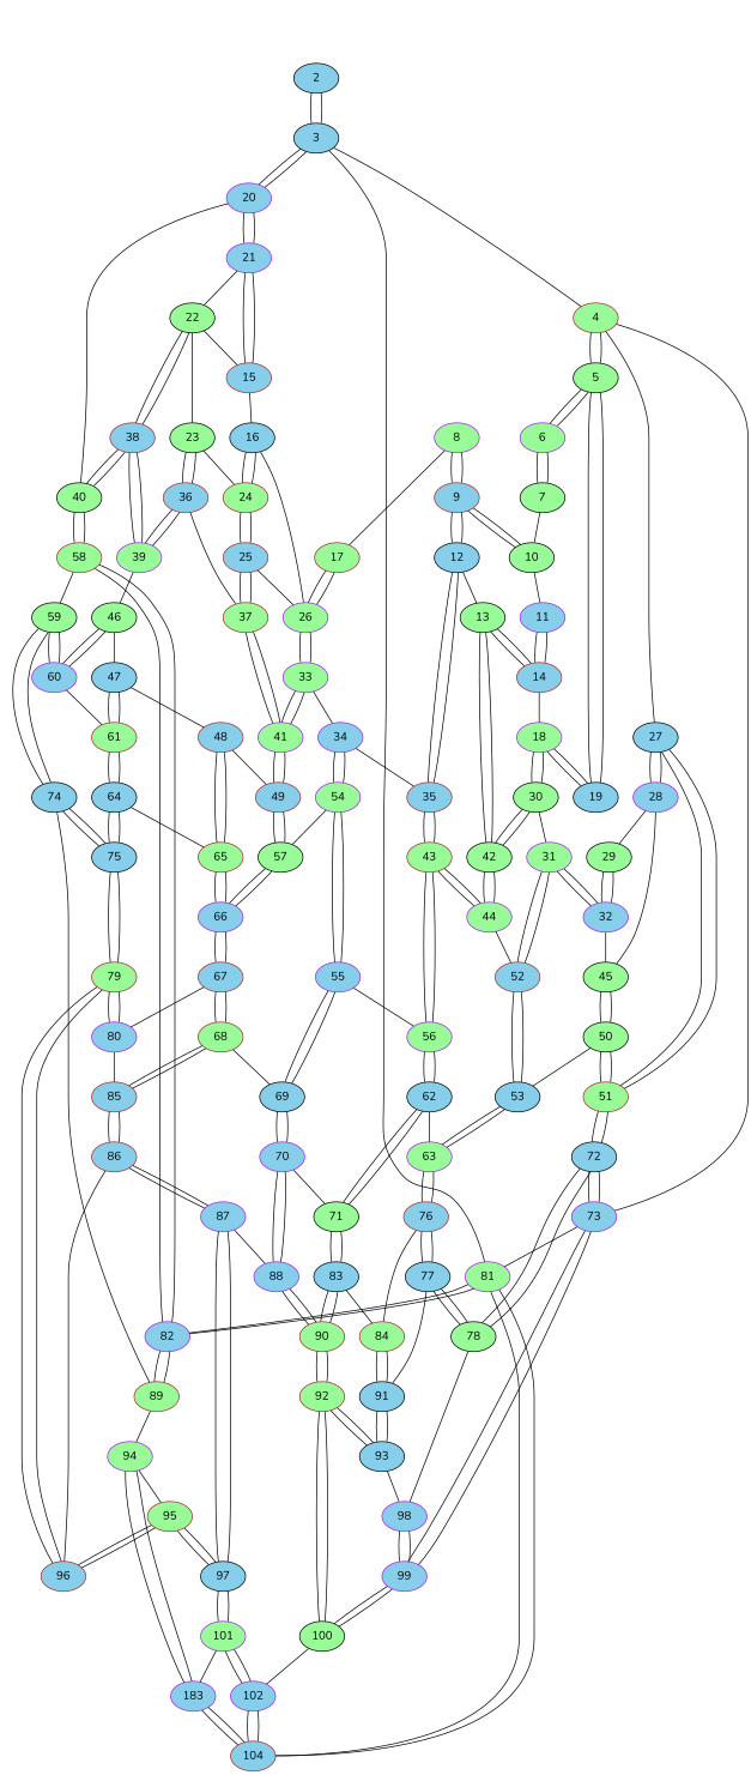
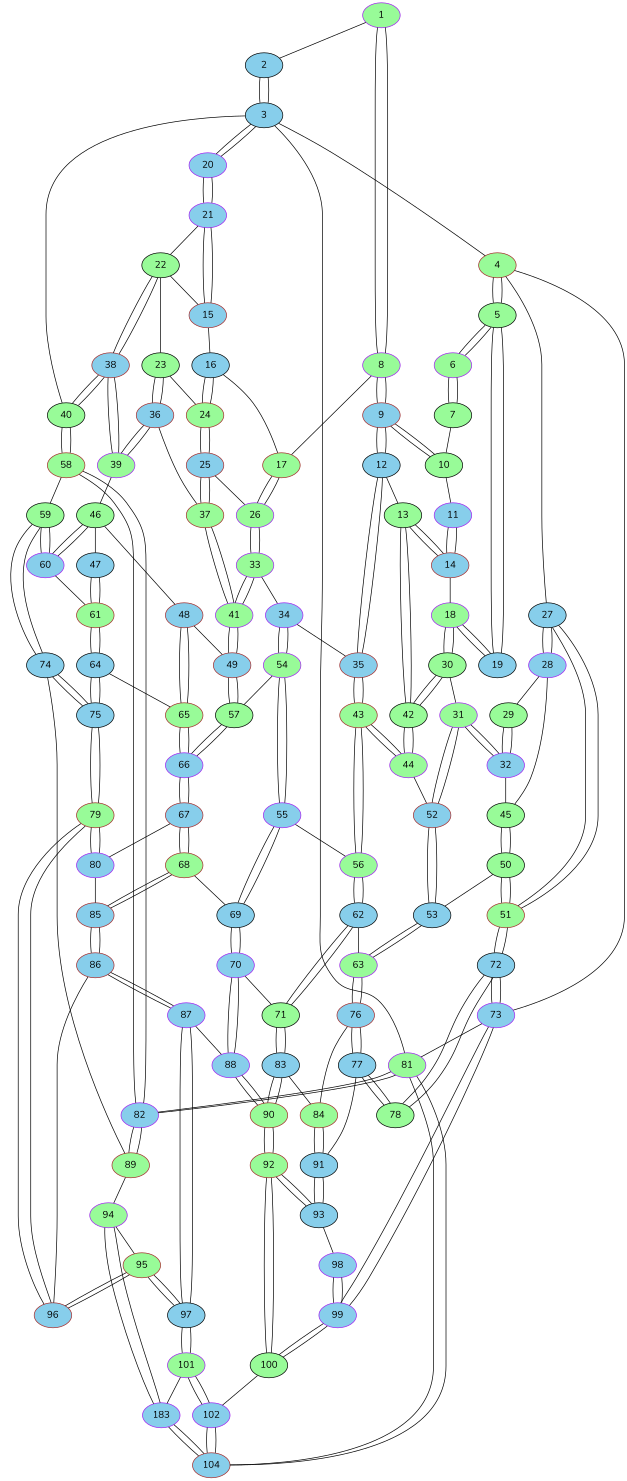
  graph {
    fontname=Nunito
    node [color=black fillcolor=skyblue fontname=Nunito style=filled]
    edge [fontname=Nunito]
+   1 [color=purple fillcolor=palegreen]
    2
    8 [color=purple fillcolor=palegreen]
    3
    9 [color=brown]
    17 [color=brown fillcolor=palegreen]
    4 [color=brown fillcolor=palegreen]
    20 [color=purple]
    81 [color=purple fillcolor=palegreen]
    15 [color=brown]
    16
    21 [color=purple]
    5 [fillcolor=palegreen]
    27
    73 [color=purple]
    40 [fillcolor=palegreen]
    82 [color=purple]
    104 [color=brown]
    6 [color=purple fillcolor=palegreen]
    19
    28 [color=purple]
    51 [color=brown fillcolor=palegreen]
    99 [color=purple]
    7 [fillcolor=palegreen]
    10 [fillcolor=palegreen]
    11 [color=purple]
    14 [color=brown]
    12
    26 [color=purple fillcolor=palegreen]
    13 [fillcolor=palegreen]
    35 [color=brown]
    18 [color=purple fillcolor=palegreen]
    42 [fillcolor=palegreen]
    43 [color=brown fillcolor=palegreen]
    44 [color=purple fillcolor=palegreen]
    30 [fillcolor=palegreen]
    24 [color=brown fillcolor=palegreen]
    22 [fillcolor=palegreen]
    25 [color=brown]
    33 [color=purple fillcolor=palegreen]
    31 [color=purple fillcolor=palegreen]
    58 [color=brown fillcolor=palegreen]
    23 [fillcolor=palegreen]
    38 [color=brown]
    36 [color=brown]
    39 [color=purple fillcolor=palegreen]
    37 [color=brown fillcolor=palegreen]
    41 [color=purple fillcolor=palegreen]
    34 [color=purple]
    29 [fillcolor=palegreen]
    45 [fillcolor=palegreen]
    72
    32 [color=purple]
    50 [fillcolor=palegreen]
    52 [color=brown]
    53
    54 [color=purple fillcolor=palegreen]
    49 [color=brown]
    57 [fillcolor=palegreen]
    55 [color=purple]
    56 [color=purple fillcolor=palegreen]
    46 [fillcolor=palegreen]
    47
    60 [color=purple]
    59 [fillcolor=palegreen]
    62
    48 [color=brown]
    61 [color=brown fillcolor=palegreen]
    65 [color=brown fillcolor=palegreen]
    64
    66 [color=purple]
    63 [color=purple fillcolor=palegreen]
    78 [fillcolor=palegreen]
    76 [color=brown]
    69
    70 [color=purple]
    71 [fillcolor=palegreen]
    67 [color=brown]
    74
    89 [color=brown fillcolor=palegreen]
    75
    83
    77
    84 [color=brown fillcolor=palegreen]
    79 [color=brown fillcolor=palegreen]
    68 [color=brown fillcolor=palegreen]
    80 [color=purple]
    85 [color=brown]
    86 [color=brown]
    88 [color=purple]
    90 [color=brown fillcolor=palegreen]
    98 [color=purple]
    100 [fillcolor=palegreen]
    94 [color=purple fillcolor=palegreen]
    96 [color=brown]
    91
    93
    92 [color=brown fillcolor=palegreen]
    87 [color=purple]
    97
    101 [color=purple fillcolor=palegreen]
    95 [color=brown fillcolor=palegreen]
    n103 [color=purple label=183]
    102 [color=purple]
+   1 -- 2
+   1 -- 8
+   1 -- 8
    2 -- 3
    2 -- 3
    8 -- 9
    8 -- 9
    8 -- 17
    3 -- 4
    3 -- 20
    3 -- 20
    3 -- 81
    9 -- 10
    9 -- 10
    9 -- 12
    9 -- 12
    17 -- 26
    17 -- 26
    4 -- 5
    4 -- 5
    4 -- 27
    4 -- 73
    20 -- 21
    20 -- 21
-   20 -- 40
+   3 -- 40
    81 -- 82
    81 -- 82
    81 -- 104
    81 -- 104
    15 -- 16
    15 -- 21
    15 -- 21
-   16 -- 26
+   16 -- 17
    16 -- 24
    16 -- 24
    21 -- 22
    5 -- 6
    5 -- 6
    5 -- 19
    5 -- 19
    27 -- 28
    27 -- 28
    27 -- 51
    27 -- 51
    73 -- 81
    73 -- 99
    73 -- 99
    40 -- 58
    40 -- 58
    82 -- 89
    82 -- 89
    6 -- 7
    6 -- 7
    28 -- 29
    28 -- 45
    51 -- 72
    51 -- 72
    99 -- 100
    99 -- 100
    7 -- 10
    10 -- 11
    11 -- 14
    11 -- 14
    14 -- 18
    12 -- 13
    12 -- 35
    12 -- 35
    26 -- 33
    26 -- 33
    13 -- 14
    13 -- 14
    13 -- 42
    13 -- 42
    35 -- 43
    35 -- 43
    18 -- 19
    18 -- 19
    18 -- 30
    18 -- 30
    42 -- 44
    42 -- 44
    43 -- 44
    43 -- 44
    43 -- 56
    43 -- 56
    44 -- 52
    30 -- 42
    30 -- 42
    30 -- 31
    24 -- 25
    24 -- 25
    22 -- 15
    22 -- 23
    22 -- 38
    22 -- 38
    25 -- 26
    25 -- 37
    25 -- 37
    33 -- 41
    33 -- 41
    33 -- 34
    31 -- 32
    31 -- 32
    31 -- 52
    31 -- 52
    58 -- 82
    58 -- 82
    58 -- 59
    23 -- 24
    23 -- 36
    23 -- 36
    38 -- 40
    38 -- 40
    38 -- 39
    38 -- 39
    36 -- 39
    36 -- 39
    36 -- 37
    39 -- 46
    37 -- 41
    37 -- 41
    41 -- 49
    41 -- 49
    34 -- 35
    34 -- 54
    34 -- 54
    29 -- 32
    29 -- 32
    45 -- 50
    45 -- 50
    72 -- 73
    72 -- 73
    72 -- 78
    72 -- 78
    32 -- 45
    50 -- 51
    50 -- 51
    50 -- 53
    52 -- 53
    52 -- 53
    53 -- 63
    53 -- 63
    54 -- 57
    54 -- 55
    54 -- 55
    49 -- 57
    49 -- 57
    57 -- 66
    57 -- 66
    55 -- 56
    55 -- 69
    55 -- 69
    56 -- 62
    56 -- 62
    46 -- 47
    46 -- 60
    46 -- 60
-   47 -- 48
+   46 -- 48
    47 -- 61
    47 -- 61
    60 -- 61
    59 -- 60
    59 -- 60
    59 -- 74
    59 -- 74
    62 -- 63
    62 -- 71
    62 -- 71
    48 -- 49
    48 -- 65
    48 -- 65
    61 -- 64
    61 -- 64
    65 -- 66
    65 -- 66
    64 -- 65
    64 -- 75
    64 -- 75
    66 -- 67
    66 -- 67
    63 -- 76
    63 -- 76
-   78 -- 98
    76 -- 77
    76 -- 77
    76 -- 84
    69 -- 70
    69 -- 70
    70 -- 71
    70 -- 88
    70 -- 88
    71 -- 83
    71 -- 83
    67 -- 68
    67 -- 68
    67 -- 80
    74 -- 89
    74 -- 75
    74 -- 75
    89 -- 94
    75 -- 79
    75 -- 79
    83 -- 84
    83 -- 90
    83 -- 90
    77 -- 78
    77 -- 78
    77 -- 91
    84 -- 91
    84 -- 91
    79 -- 80
    79 -- 80
    79 -- 96
    79 -- 96
    68 -- 69
    68 -- 85
    68 -- 85
    80 -- 85
    85 -- 86
    85 -- 86
    86 -- 96
    86 -- 87
    86 -- 87
    88 -- 90
    88 -- 90
    90 -- 92
    90 -- 92
    98 -- 99
    98 -- 99
    100 -- 102
    94 -- 95
    94 -- n103
    94 -- n103
    91 -- 93
    91 -- 93
    93 -- 98
    92 -- 100
    92 -- 100
    92 -- 93
    92 -- 93
    87 -- 88
    87 -- 97
    87 -- 97
    97 -- 101
    97 -- 101
    101 -- n103
    101 -- 102
    101 -- 102
    95 -- 96
    95 -- 96
    95 -- 97
    95 -- 97
    n103 -- 104
    n103 -- 104
    102 -- 104
    102 -- 104
  }
